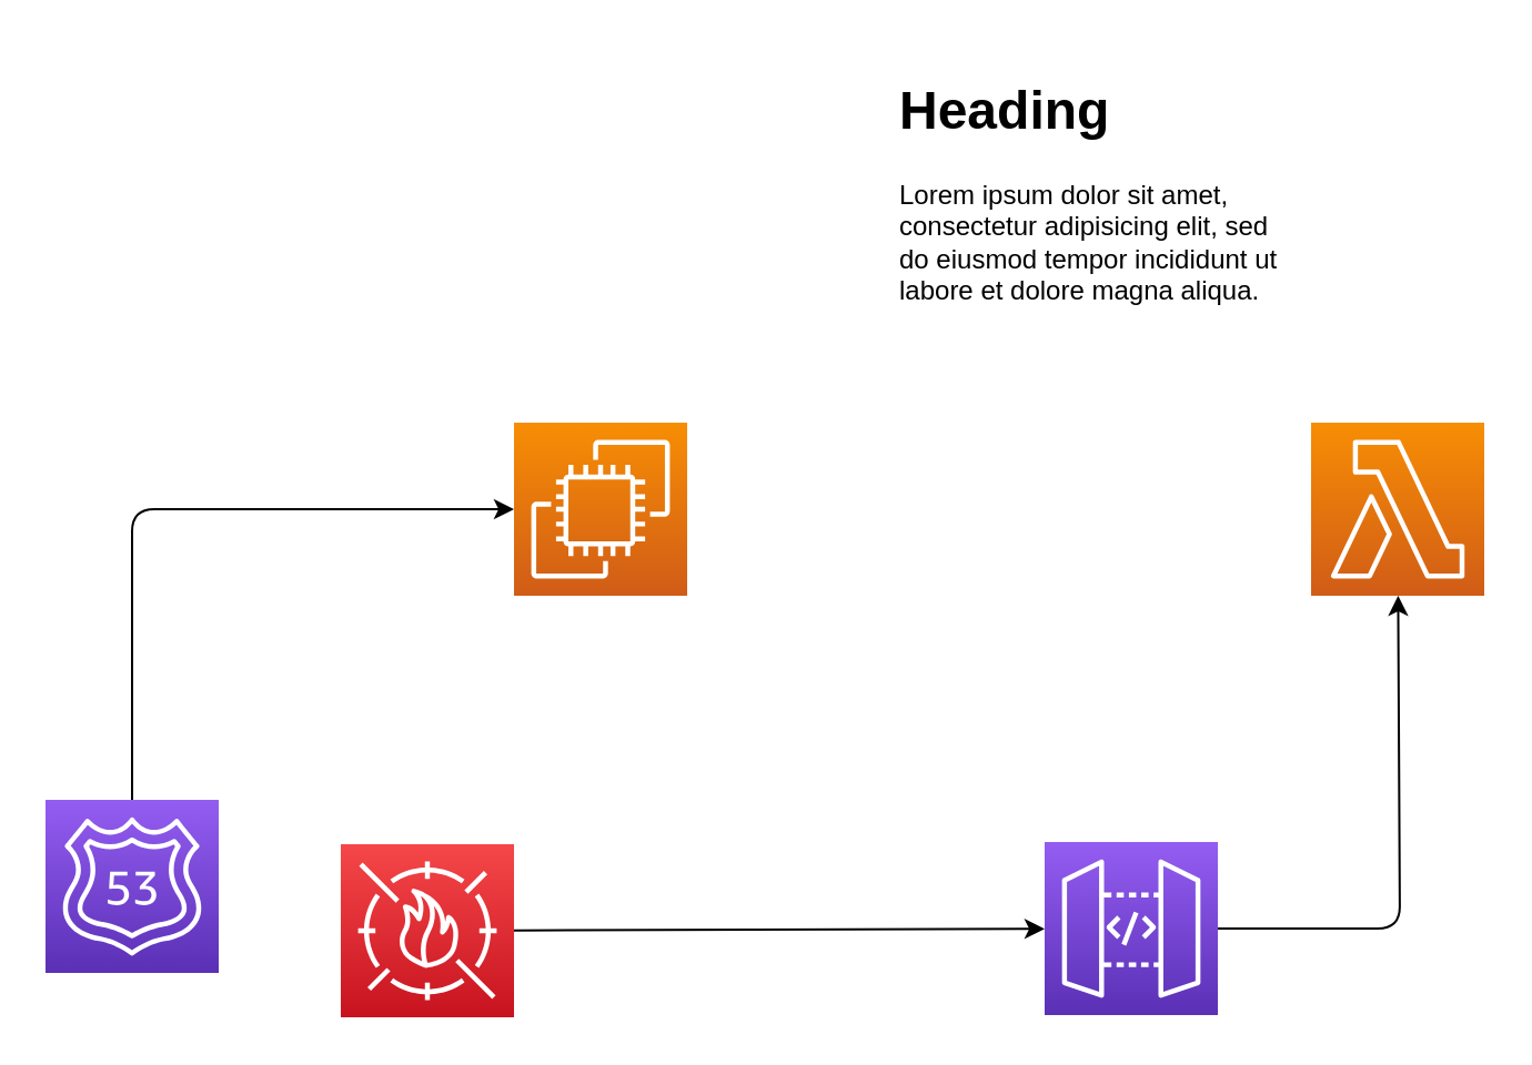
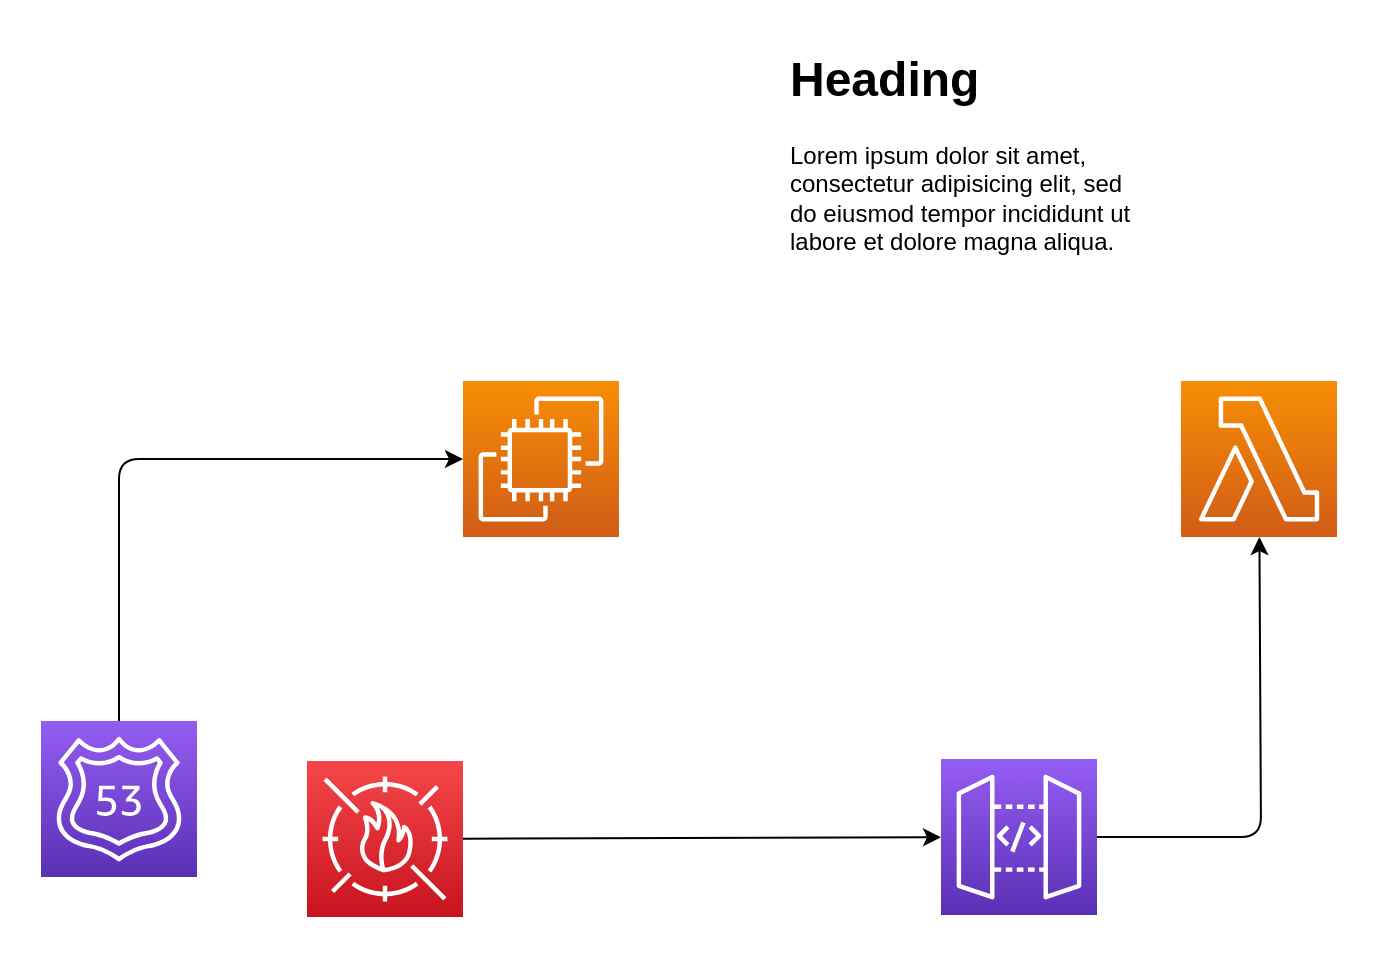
  <mxCell id="0" />
  <mxCell id="1" parent="0" />
  <mxCell id="2" value="" style="outlineConnect=0;fontColor=#232F3E;gradientColor=#F78E04;gradientDirection=north;fillColor=#D05C17;strokeColor=#ffffff;dashed=0;verticalLabelPosition=bottom;verticalAlign=top;align=center;html=1;fontSize=12;fontStyle=0;aspect=fixed;shape=mxgraph.aws4.resourceIcon;resIcon=mxgraph.aws4.ec2;" parent="1" vertex="1"><mxGeometry x="231" y="190" width="78" height="78" as="geometry" /></mxCell>
  <mxCell id="3" value="" style="outlineConnect=0;fontColor=#232F3E;gradientColor=#F78E04;gradientDirection=north;fillColor=#D05C17;strokeColor=#ffffff;dashed=0;verticalLabelPosition=bottom;verticalAlign=top;align=center;html=1;fontSize=12;fontStyle=0;aspect=fixed;shape=mxgraph.aws4.resourceIcon;resIcon=mxgraph.aws4.lambda;" parent="1" vertex="1"><mxGeometry x="590" y="190" width="78" height="78" as="geometry" /></mxCell>
  <mxCell id="4" value="" style="outlineConnect=0;fontColor=#232F3E;gradientColor=#945DF2;gradientDirection=north;fillColor=#5A30B5;strokeColor=#ffffff;dashed=0;verticalLabelPosition=bottom;verticalAlign=top;align=center;html=1;fontSize=12;fontStyle=0;aspect=fixed;shape=mxgraph.aws4.resourceIcon;resIcon=mxgraph.aws4.api_gateway;" parent="1" vertex="1"><mxGeometry x="470" y="379" width="78" height="78" as="geometry" /></mxCell>
  <mxCell id="5" value="" style="outlineConnect=0;fontColor=#232F3E;gradientColor=#945DF2;gradientDirection=north;fillColor=#5A30B5;strokeColor=#ffffff;dashed=0;verticalLabelPosition=bottom;verticalAlign=top;align=center;html=1;fontSize=12;fontStyle=0;aspect=fixed;shape=mxgraph.aws4.resourceIcon;resIcon=mxgraph.aws4.route_53;" parent="1" vertex="1"><mxGeometry x="20" y="360" width="78" height="78" as="geometry" /></mxCell>
  <mxCell id="6" value="" style="outlineConnect=0;fontColor=#232F3E;gradientColor=#F54749;gradientDirection=north;fillColor=#C7131F;strokeColor=#ffffff;dashed=0;verticalLabelPosition=bottom;verticalAlign=top;align=center;html=1;fontSize=12;fontStyle=0;aspect=fixed;shape=mxgraph.aws4.resourceIcon;resIcon=mxgraph.aws4.waf;" parent="1" vertex="1"><mxGeometry x="153" y="380" width="78" height="78" as="geometry" /></mxCell>
  <mxCell id="7" value="" style="endArrow=classic;html=1;" parent="1" source="5" target="2" edge="1"><mxGeometry width="50" height="50" relative="1" as="geometry"><mxPoint x="100" y="330" as="sourcePoint" /><mxPoint x="150" y="280" as="targetPoint" /><Array as="points"><mxPoint x="59" y="229" /></Array></mxGeometry></mxCell>
  <mxCell id="8" value="" style="endArrow=classic;html=1;" parent="1" source="6" target="4" edge="1"><mxGeometry width="50" height="50" relative="1" as="geometry"><mxPoint x="20" y="540" as="sourcePoint" /><mxPoint x="70" y="490" as="targetPoint" /></mxGeometry></mxCell>
  <mxCell id="9" value="" style="endArrow=classic;html=1;" parent="1" source="4" target="3" edge="1"><mxGeometry width="50" height="50" relative="1" as="geometry"><mxPoint x="20" y="530" as="sourcePoint" /><mxPoint x="70" y="480" as="targetPoint" /><Array as="points"><mxPoint x="630" y="418" /></Array></mxGeometry></mxCell>
- <mxCell id="10" value="&lt;h1&gt;Heading&lt;/h1&gt;&lt;p&gt;Lorem ipsum dolor sit amet, consectetur adipisicing elit, sed do eiusmod tempor incididunt ut labore et dolore magna aliqua.&lt;/p&gt;" style="text;html=1;strokeColor=none;fillColor=none;spacing=5;spacingTop=-20;whiteSpace=wrap;overflow=hidden;rounded=0;" vertex="1" parent="1"><mxGeometry x="400" y="30" width="190" height="120" as="geometry" /></mxCell>
+ <mxCell id="10" value="&lt;h1&gt;Heading&lt;/h1&gt;&lt;p&gt;Lorem ipsum dolor sit amet, consectetur adipisicing elit, sed do eiusmod tempor incididunt ut labore et dolore magna aliqua.&lt;/p&gt;" style="text;html=1;strokeColor=none;fillColor=none;spacing=5;spacingTop=-20;whiteSpace=wrap;overflow=hidden;rounded=0;" vertex="1" parent="1"><mxGeometry x="390" y="20" width="190" height="120" as="geometry" /></mxCell>
